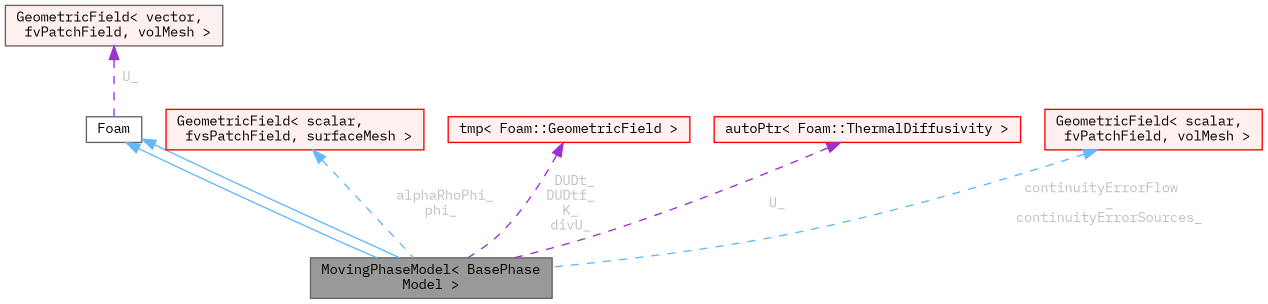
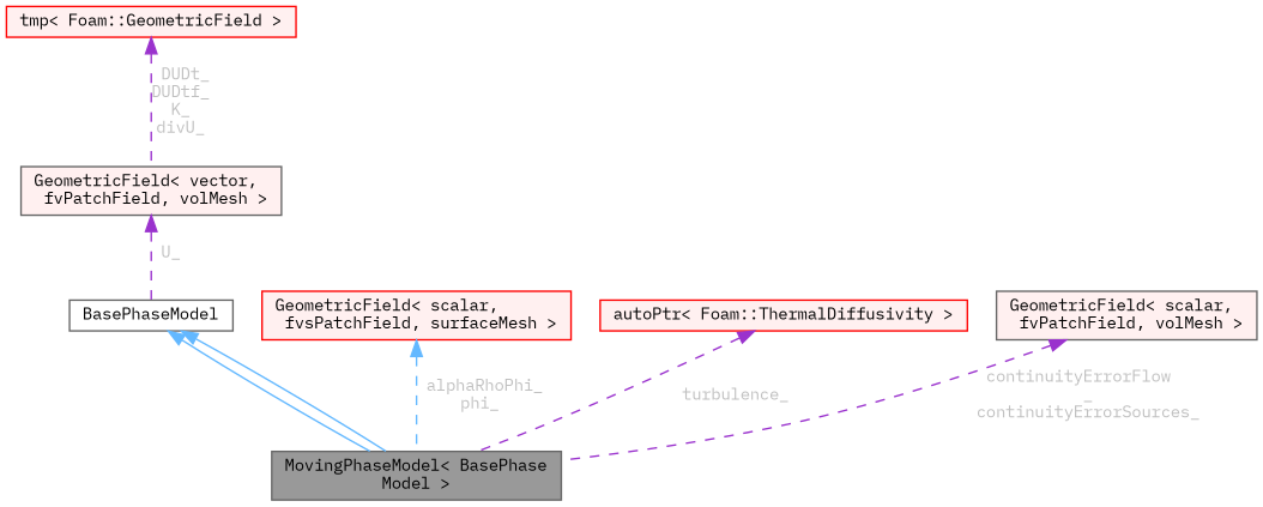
  digraph {
    fontname="IBM Plex Mono"
    rankdir=TB
    node [color=red fillcolor="#FFF0F0" fontname="IBM Plex Mono" fontsize=10 shape=box style=filled]
    edge [color=darkorchid3 dir=back fontname="IBM Plex Mono" fontsize=10 labelfontname=Helvetica labelfontsize=10 style=dashed fontcolor=grey]
    n1 [color=gray40 fillcolor=grey60 fontcolor=black height=0.2 label="MovingPhaseModel\< BasePhase\lModel \>" width=0.4]
-   n2 [color=gray40 fillcolor=white height=0.2 label=Foam width=0.4]
+   n2 [color=gray40 fillcolor=white height=0.2 label=BasePhaseModel width=0.4]
    n3 [color=gray40 height=0.2 label="GeometricField\< vector,\l fvPatchField, volMesh \>" width=0.4]
    n4 [height=0.2 label="GeometricField\< scalar,\l fvsPatchField, surfaceMesh \>" width=0.4]
    n5 [height=0.2 label="tmp\< Foam::GeometricField \>" width=0.4]
    n6 [height=0.2 label="autoPtr\< Foam::ThermalDiffusivity \>" width=0.4]
-   n7 [height=0.2 label="GeometricField\< scalar,\l fvPatchField, volMesh \>" width=0.4]
+   n7 [color=gray40 height=0.2 label="GeometricField\< scalar,\l fvPatchField, volMesh \>" width=0.4]
    n2 -> n1 [color=steelblue1 style=solid fontcolor=""]
    n2 -> n1 [color=steelblue1 style=solid fontcolor=""]
    n3 -> n2 [label=" U_"]
    n4 -> n1 [color=steelblue1 label=" alphaRhoPhi_\nphi_"]
-   n5 -> n1 [label=" DUDt_\nDUDtf_\nK_\ndivU_"]
-   n6 -> n1 [label=" U_"]
-   n7 -> n1 [color=steelblue1 label=" continuityErrorFlow\l_\ncontinuityErrorSources_"]
+   n5 -> n3 [label=" DUDt_\nDUDtf_\nK_\ndivU_"]
+   n6 -> n1 [label=" turbulence_"]
+   n7 -> n1 [label=" continuityErrorFlow\l_\ncontinuityErrorSources_"]
  }
